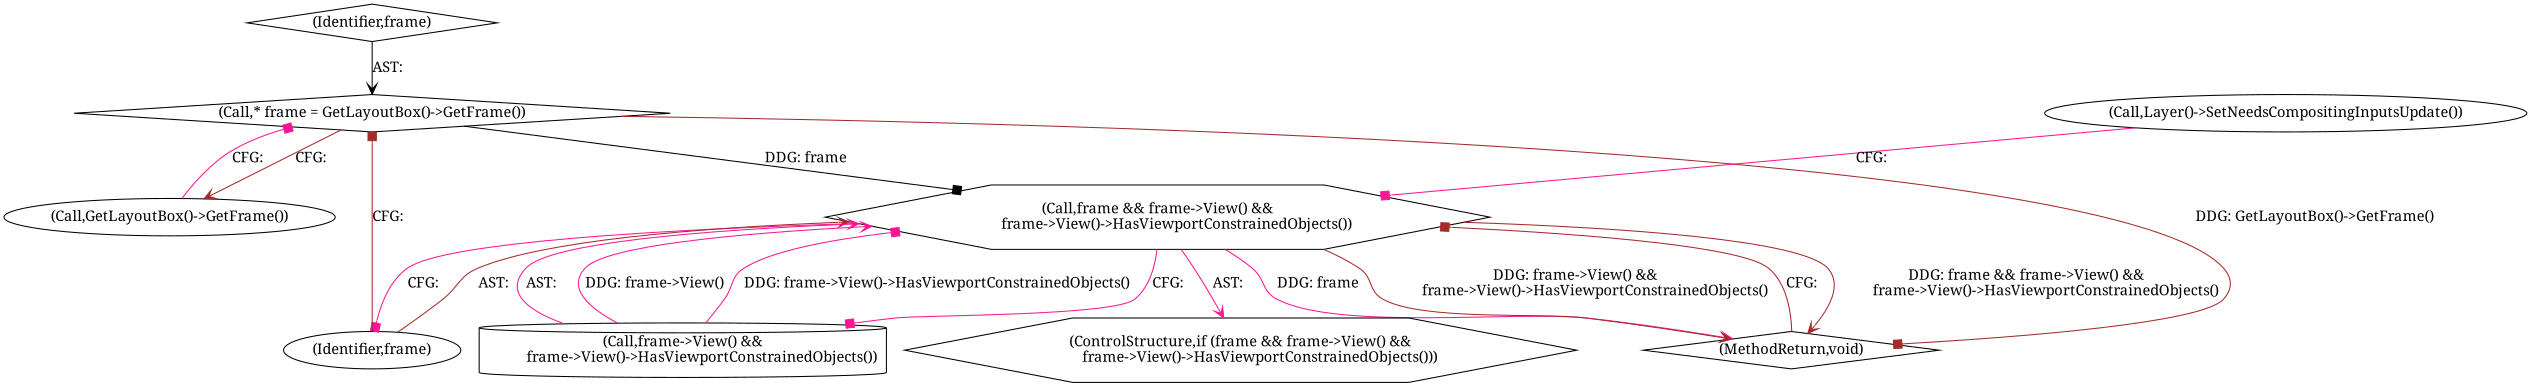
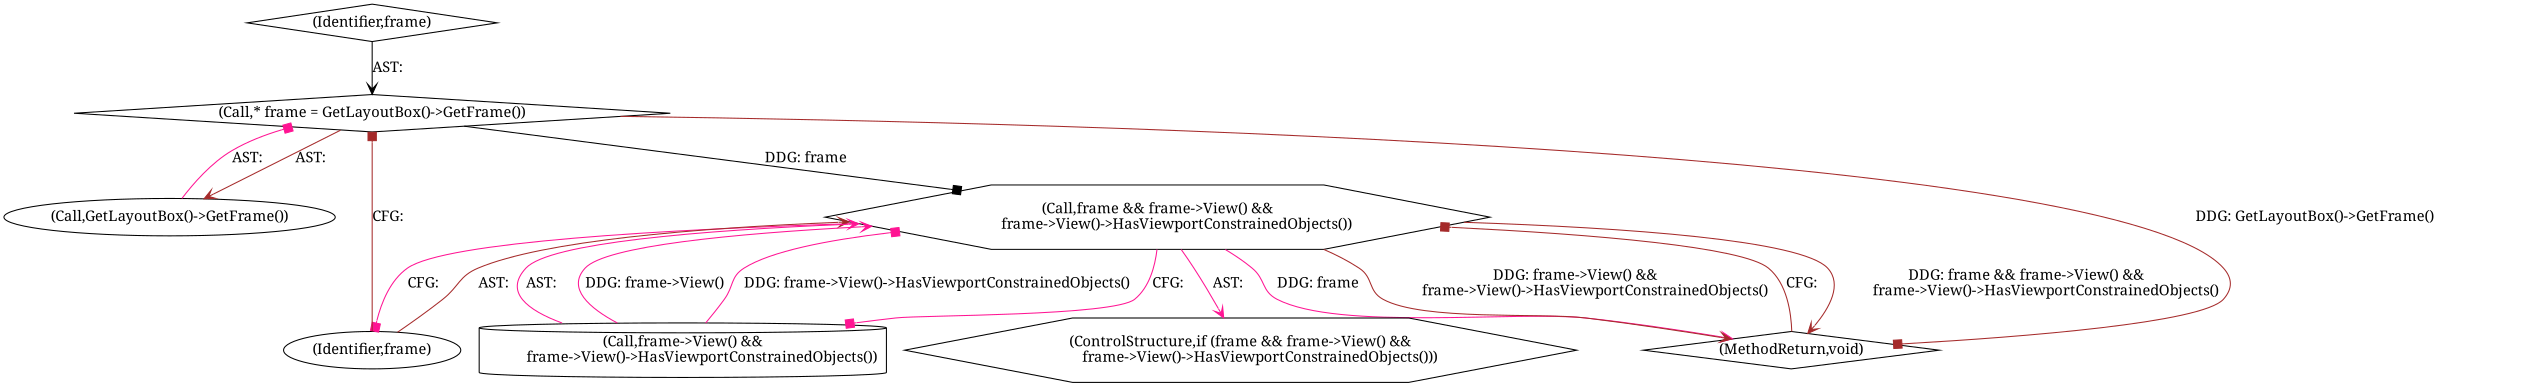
  digraph {
    fontname="Noto Serif"
    node [fontname="Noto Serif" shape=diamond]
    edge [arrowhead=box color=deeppink fontname="Noto Serif"]
    n1 [label="(Call,* frame = GetLayoutBox()->GetFrame())"]
    n2 [label="(Call,frame && frame->View() &&\n          frame->View()->HasViewportConstrainedObjects())" shape=hexagon]
    n3 [label="(Call,GetLayoutBox()->GetFrame())" shape=ellipse]
    n4 [label="(MethodReturn,void)"]
    n5 [label="(Identifier,frame)" shape=ellipse]
    n6 [label="(Call,frame->View() &&\n          frame->View()->HasViewportConstrainedObjects())" shape=cylinder]
    n7 [label="(ControlStructure,if (frame && frame->View() &&\n          frame->View()->HasViewportConstrainedObjects()))" shape=hexagon]
    n8 [label="(Identifier,frame)"]
-   n9 [label="(Call,Layer()->SetNeedsCompositingInputsUpdate())" shape=ellipse]
    n1 -> n2 [color=black label="DDG: frame"]
-   n1 -> n3 [arrowhead=vee color=brown label="CFG: "]
+   n1 -> n3 [arrowhead=vee color=brown label="AST: "]
    n1 -> n4 [color=brown label="DDG: GetLayoutBox()->GetFrame()"]
    n2 -> n4 [arrowhead=vee color=brown label="DDG: frame && frame->View() &&\n          frame->View()->HasViewportConstrainedObjects()"]
    n2 -> n4 [arrowhead=vee label="DDG: frame"]
    n2 -> n4 [arrowhead=vee color=brown label="DDG: frame->View() &&\n          frame->View()->HasViewportConstrainedObjects()"]
    n2 -> n5 [label="CFG: "]
    n2 -> n6 [label="CFG: "]
    n2 -> n7 [arrowhead=vee label="AST: "]
-   n3 -> n1 [label="CFG: "]
+   n3 -> n1 [label="AST: "]
    n4 -> n2 [color=brown label="CFG: "]
    n5 -> n1 [color=brown label="CFG: "]
    n5 -> n2 [arrowhead=vee color=brown label="AST: "]
    n6 -> n2 [arrowhead=vee label="AST: "]
    n6 -> n2 [arrowhead=vee label="DDG: frame->View()"]
    n6 -> n2 [label="DDG: frame->View()->HasViewportConstrainedObjects()"]
    n8 -> n1 [arrowhead=vee color=black label="AST: "]
-   n9 -> n2 [label="CFG: "]
  }
